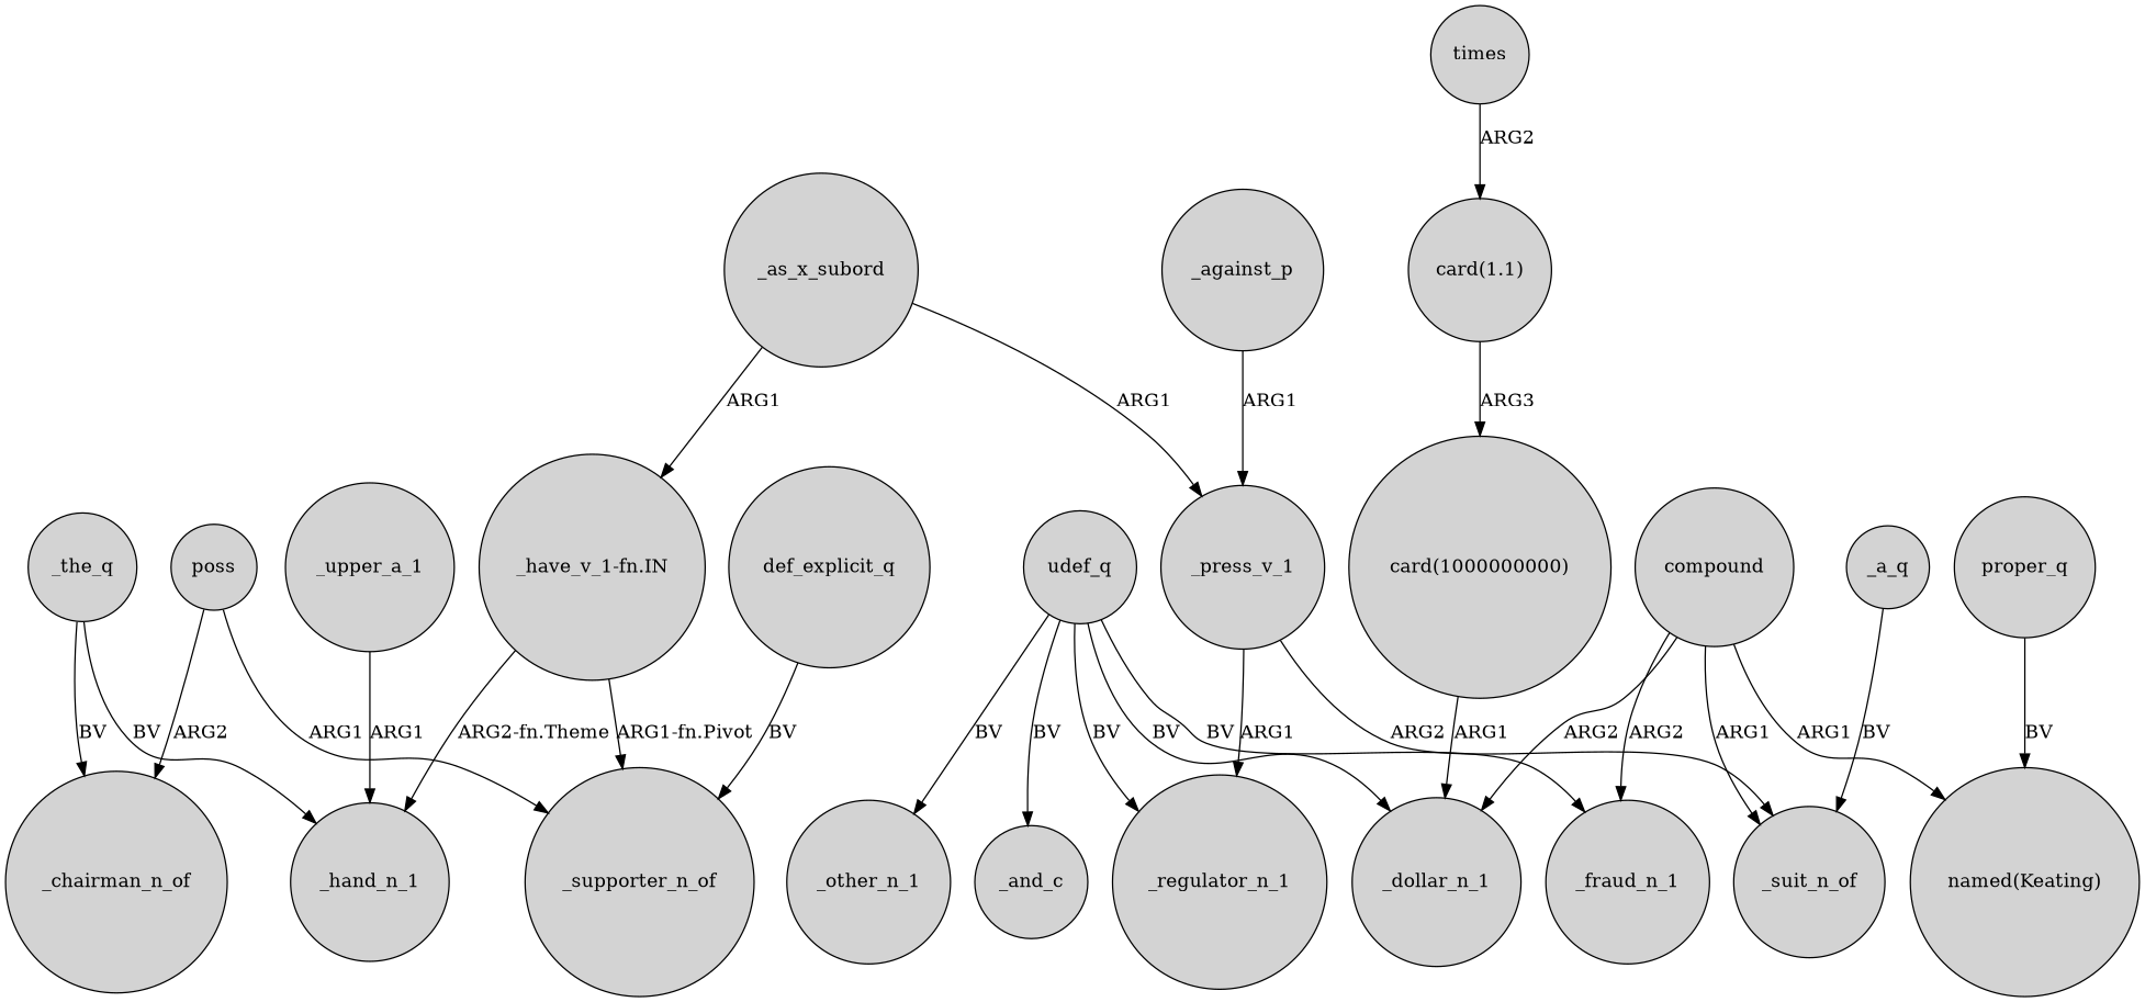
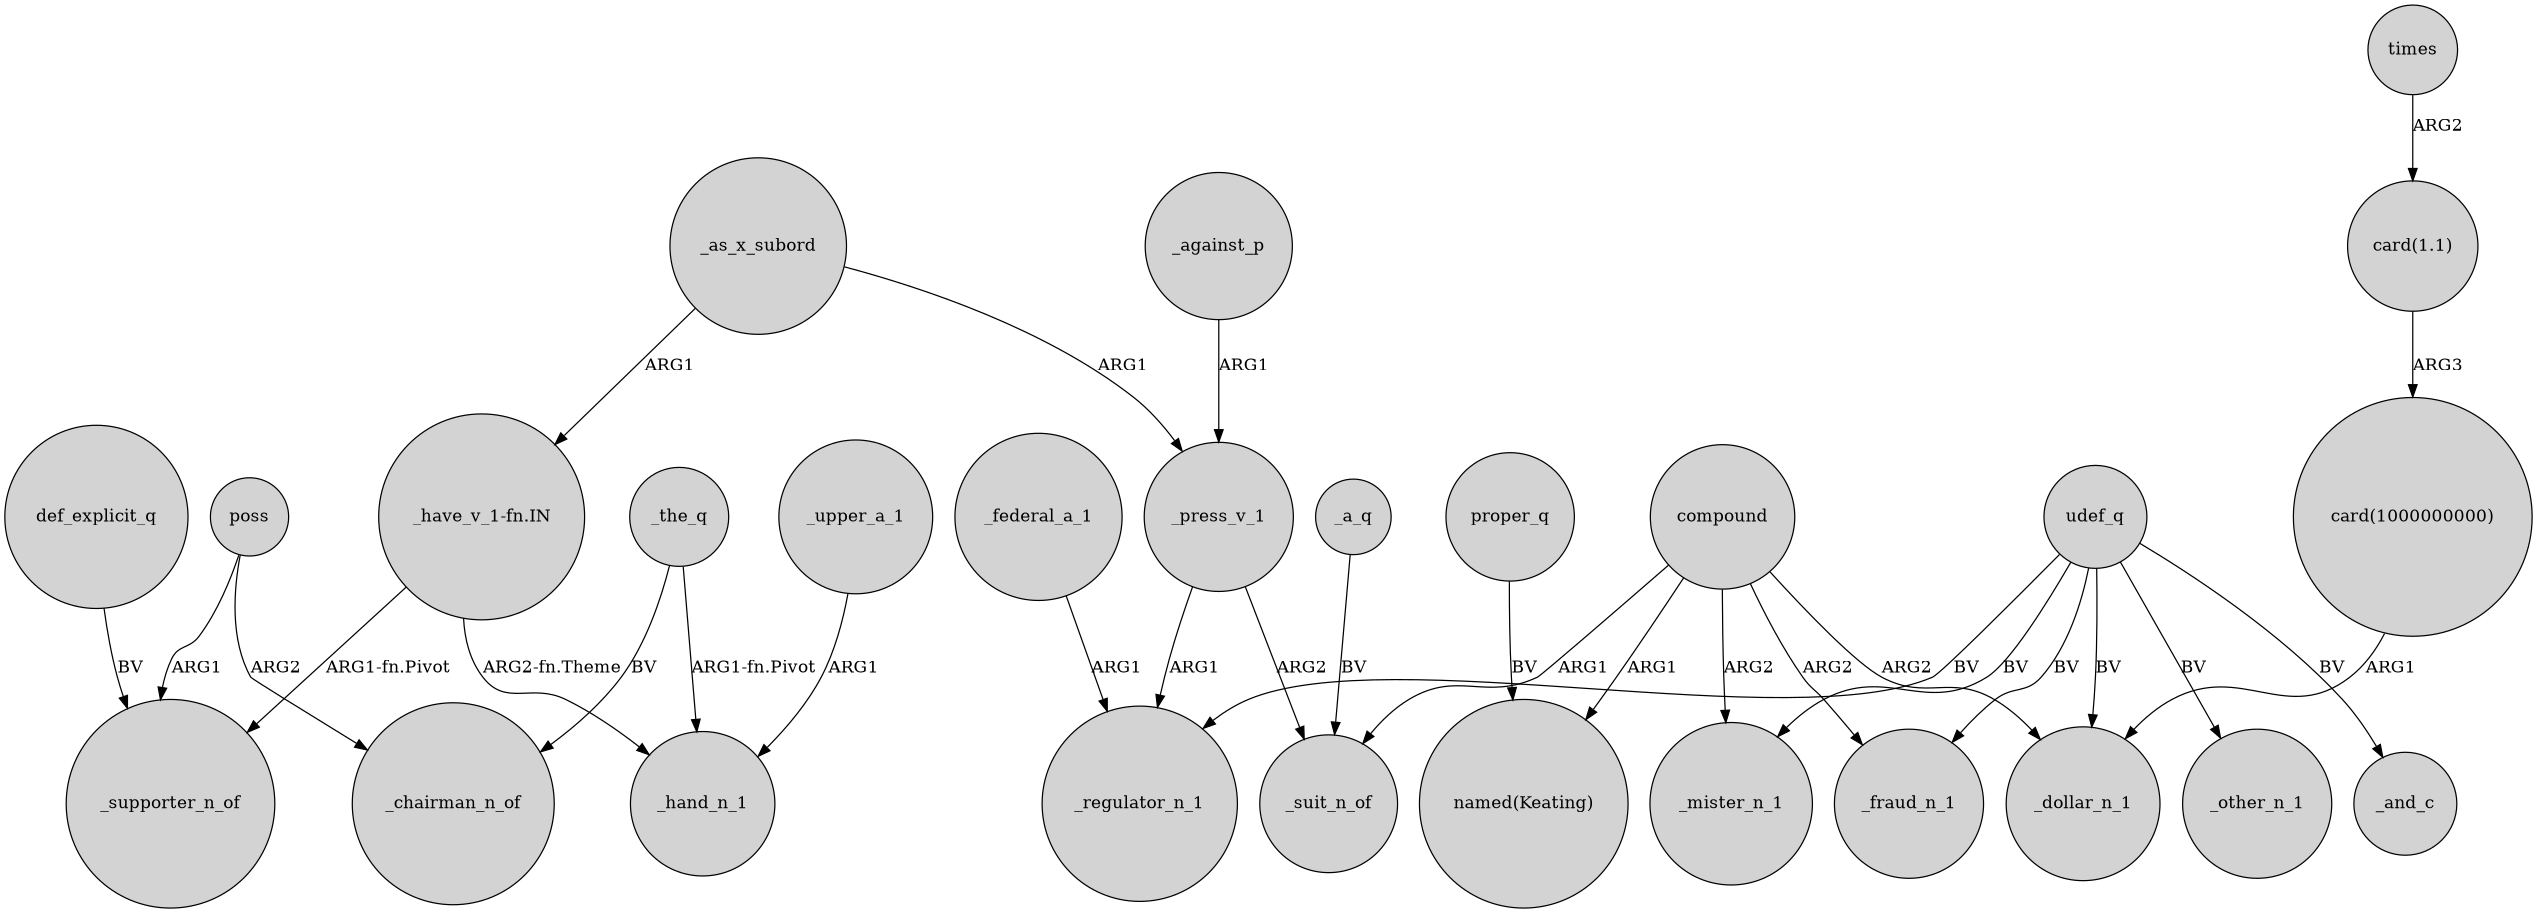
  digraph {
    node [shape=circle style=filled]
    poss
    _supporter_n_of
    _chairman_n_of
+   _federal_a_1
    _regulator_n_1
    compound
    _suit_n_of
+   _mister_n_1
    "named(Keating)"
    _fraud_n_1
    _dollar_n_1
    udef_q
    _other_n_1
    _and_c
    _press_v_1
    times
    "card(1.1)"
    "card(1000000000)"
    _as_x_subord
    "_have_v_1-fn.IN"
    _hand_n_1
    proper_q
    _the_q
    def_explicit_q
    _upper_a_1
    _a_q
    _against_p
    poss -> _supporter_n_of [label=ARG1]
    poss -> _chairman_n_of [label=ARG2]
+   _federal_a_1 -> _regulator_n_1 [label=ARG1]
    compound -> _suit_n_of [label=ARG1]
+   compound -> _mister_n_1 [label=ARG2]
    compound -> "named(Keating)" [label=ARG1]
    compound -> _fraud_n_1 [label=ARG2]
    compound -> _dollar_n_1 [label=ARG2]
    udef_q -> _regulator_n_1 [label=BV]
+   udef_q -> _mister_n_1 [label=BV]
    udef_q -> _fraud_n_1 [label=BV]
    udef_q -> _dollar_n_1 [label=BV]
    udef_q -> _other_n_1 [label=BV]
    udef_q -> _and_c [label=BV]
    _press_v_1 -> _regulator_n_1 [label=ARG1]
    _press_v_1 -> _suit_n_of [label=ARG2]
    times -> "card(1.1)" [label=ARG2]
    "card(1.1)" -> "card(1000000000)" [label=ARG3]
    "card(1000000000)" -> _dollar_n_1 [label=ARG1]
    _as_x_subord -> _press_v_1 [label=ARG1]
    _as_x_subord -> "_have_v_1-fn.IN" [label=ARG1]
    "_have_v_1-fn.IN" -> _supporter_n_of [label="ARG1-fn.Pivot"]
    "_have_v_1-fn.IN" -> _hand_n_1 [label="ARG2-fn.Theme"]
    proper_q -> "named(Keating)" [label=BV]
    _the_q -> _chairman_n_of [label=BV]
-   _the_q -> _hand_n_1 [label=BV]
+   _the_q -> _hand_n_1 [label="ARG1-fn.Pivot"]
    def_explicit_q -> _supporter_n_of [label=BV]
    _upper_a_1 -> _hand_n_1 [label=ARG1]
    _a_q -> _suit_n_of [label=BV]
    _against_p -> _press_v_1 [label=ARG1]
  }
